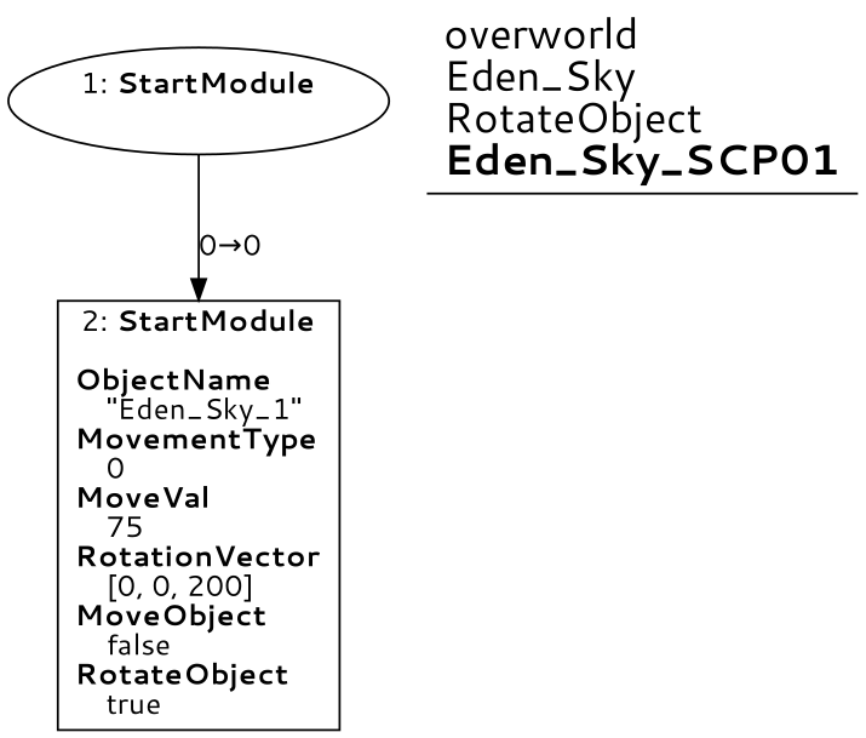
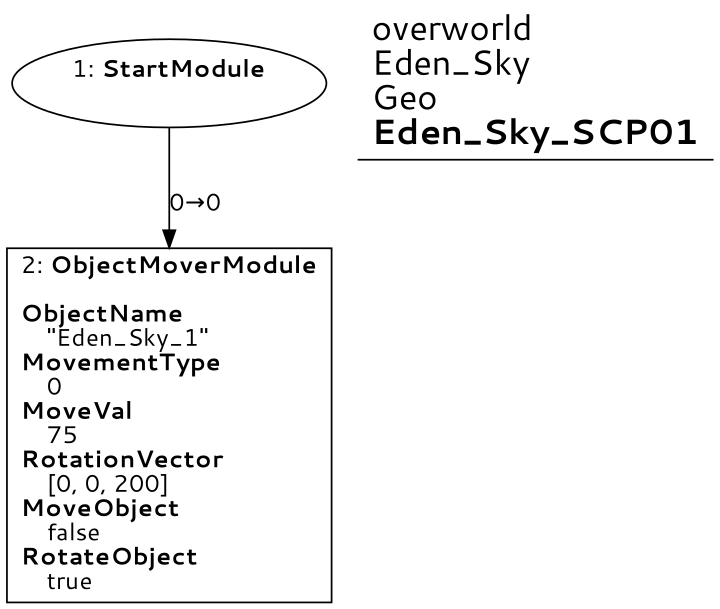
  digraph {
    fontname="Segoe UI"
    splines=spline
    node [fontname="Segoe UI"]
    n1 [label=<1: <b>StartModule</b><br/><br/>> shape=oval]
-   n2 [label=<2: <b>StartModule</b><br/><br/><b>ObjectName</b><br align="left"/>    &quot;Eden_Sky_1&quot;<br align="left"/><b>MovementType</b><br align="left"/>    0<br align="left"/><b>MoveVal</b><br align="left"/>    75<br align="left"/><b>RotationVector</b><br align="left"/>    [0, 0, 200]<br align="left"/><b>MoveObject</b><br align="left"/>    false<br align="left"/><b>RotateObject</b><br align="left"/>    true<br align="left"/>> shape=box]
-   n3 [label=<<font point-size="20">overworld<br align="left"/>Eden_Sky<br align="left"/>RotateObject<br align="left"/><b>Eden_Sky_SCP01</b><br align="left"/></font>> shape=underline]
+   n2 [label=<2: <b>ObjectMoverModule</b><br/><br/><b>ObjectName</b><br align="left"/>    &quot;Eden_Sky_1&quot;<br align="left"/><b>MovementType</b><br align="left"/>    0<br align="left"/><b>MoveVal</b><br align="left"/>    75<br align="left"/><b>RotationVector</b><br align="left"/>    [0, 0, 200]<br align="left"/><b>MoveObject</b><br align="left"/>    false<br align="left"/><b>RotateObject</b><br align="left"/>    true<br align="left"/>> shape=box]
+   n3 [label=<<font point-size="20">overworld<br align="left"/>Eden_Sky<br align="left"/>Geo<br align="left"/><b>Eden_Sky_SCP01</b><br align="left"/></font>> shape=underline]
    n1 -> n2 [fontname="Segoe UI" label="0→0"]
  }
